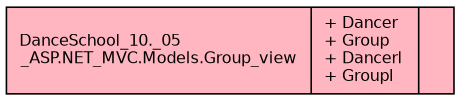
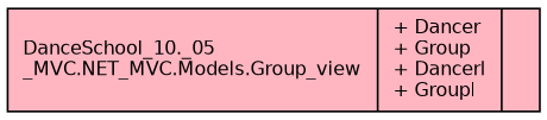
  digraph {
    rankdir=LR
-   n1 [color=black fillcolor=lightpink fontcolor=black fontname=Helvetica fontsize=10 height=0.2 label="{DanceSchool_10._05\l_ASP.NET_MVC.Models.Group_view\n|+ Dancer\l+ Group\l+ Dancerl\l+ Groupl\l|}" shape=record style=filled width=0.4]
+   n1 [color=black fillcolor=lightpink fontcolor=black fontname=Helvetica fontsize=10 height=0.2 label="{DanceSchool_10._05\l_MVC.NET_MVC.Models.Group_view\n|+ Dancer\l+ Group\l+ Dancerl\l+ Groupl\l|}" shape=record style=filled width=0.4]
  }
